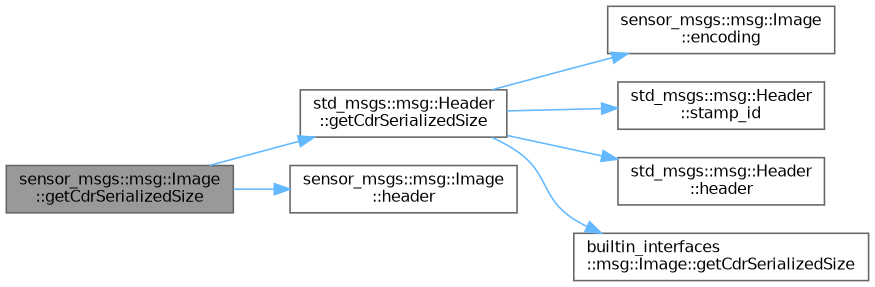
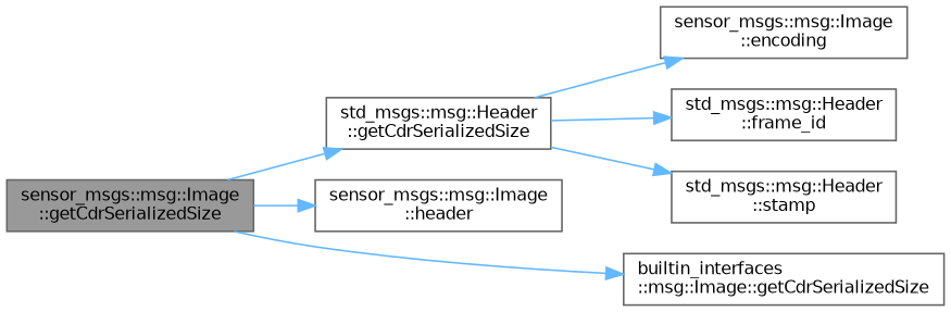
  digraph {
    rankdir=LR
    node [color=grey40 fillcolor=white fontname=Helvetica fontsize=10 shape=box style=filled]
    edge [color=steelblue1 fontname=Helvetica fontsize=10 labelfontname=Helvetica labelfontsize=10 style=solid]
    n1 [color=gray40 fillcolor=grey60 fontcolor=black height=0.2 label="sensor_msgs::msg::Image\l::getCdrSerializedSize" width=0.4]
    n2 [height=0.2 label="std_msgs::msg::Header\l::getCdrSerializedSize" width=0.4]
    n3 [height=0.2 label="sensor_msgs::msg::Image\l::header" width=0.4]
    n4 [height=0.2 label="sensor_msgs::msg::Image\l::encoding" width=0.4]
-   n5 [height=0.2 label="std_msgs::msg::Header\l::stamp_id" width=0.4]
+   n5 [height=0.2 label="std_msgs::msg::Header\l::frame_id" width=0.4]
    n6 [height=0.2 label="builtin_interfaces\l::msg::Image::getCdrSerializedSize" width=0.4]
-   n7 [height=0.2 label="std_msgs::msg::Header\l::header" width=0.4]
+   n7 [height=0.2 label="std_msgs::msg::Header\l::stamp" width=0.4]
    n1 -> n2
    n1 -> n3
    n2 -> n4
    n2 -> n5
-   n2 -> n6
+   n1 -> n6
    n2 -> n7
  }
